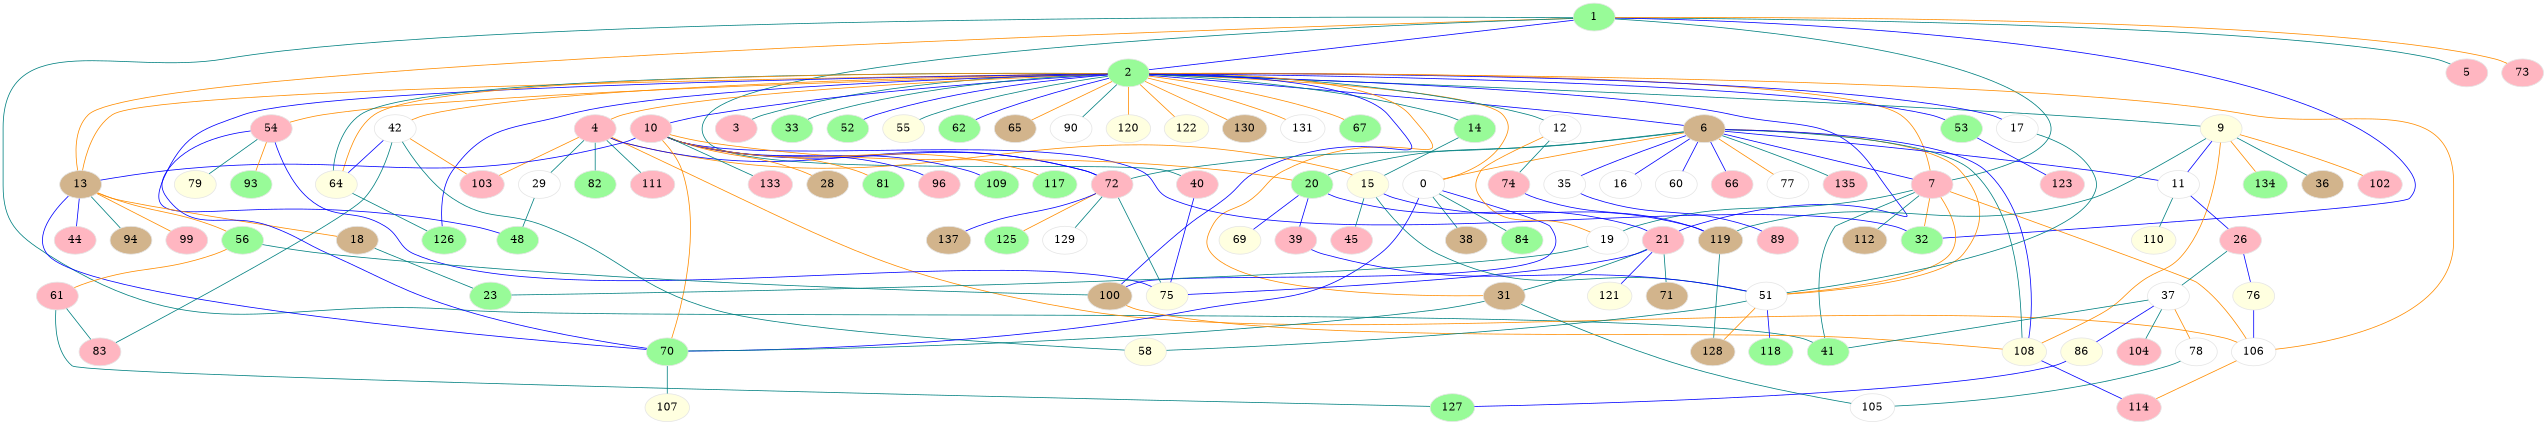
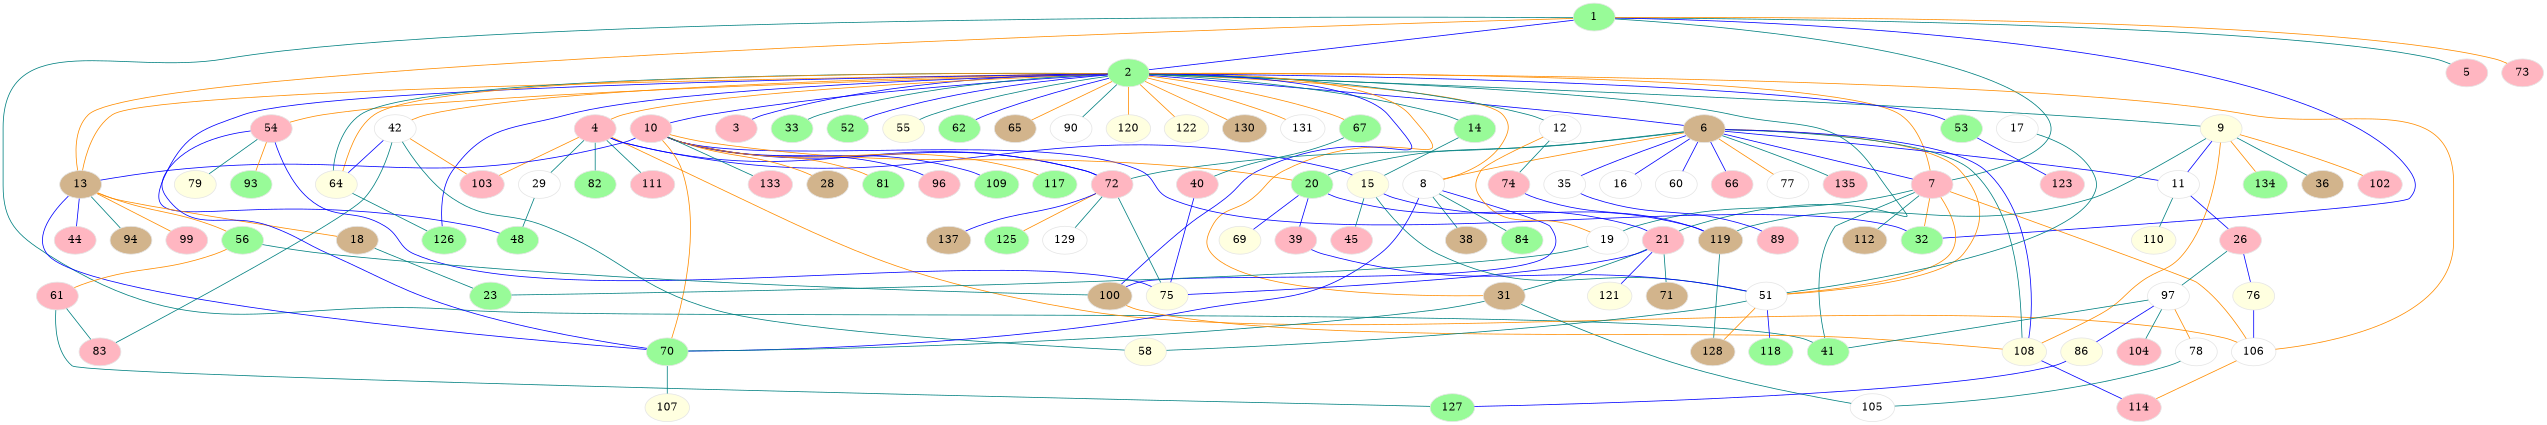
  graph {
    node [color=gray90 fillcolor=lightpink style=filled]
    edge [color=teal]
    1 [fillcolor=palegreen super="+46"]
    2 [fillcolor=palegreen super="+50"]
    5
    7 [super="+24"]
    13 [fillcolor=tan super="+22"]
    32 [fillcolor=palegreen]
    40 [super="+49"]
    41 [fillcolor=palegreen super="+57"]
    n9 [label=73]
    42 [fillcolor=white super="+115"]
    3
    4 [super="+73"]
    6 [fillcolor=tan super="+124"]
-   8 [fillcolor=white super="+34" label=0]
+   8 [fillcolor=white super="+34"]
    9 [fillcolor=lightyellow super="+47"]
    10 [super="+92"]
    12 [fillcolor=white super="+95"]
    14 [fillcolor=palegreen]
    17 [fillcolor=white super="+80"]
    21 [super="+27"]
    31 [fillcolor=tan]
    33 [fillcolor=palegreen]
    48 [fillcolor=palegreen]
    52 [fillcolor=palegreen]
    53 [fillcolor=palegreen]
    54 [super="+63"]
    55 [fillcolor=lightyellow]
    62 [fillcolor=palegreen]
    64 [fillcolor=lightyellow super="+68"]
    65 [fillcolor=tan]
    67 [fillcolor=palegreen]
    90 [fillcolor=white]
    100 [fillcolor=tan]
    106 [fillcolor=white super="+113"]
    120 [fillcolor=lightyellow]
    122 [fillcolor=lightyellow]
    126 [fillcolor=palegreen]
    130 [fillcolor=tan]
    131 [fillcolor=white]
    51 [fillcolor=white super="+87"]
    19 [fillcolor=white super="+30"]
    112 [fillcolor=tan]
    70 [fillcolor=palegreen super="+85"]
    18 [fillcolor=tan super="+25"]
    44
    56 [fillcolor=palegreen super="+91"]
    94 [fillcolor=tan]
    99
    75 [fillcolor=lightyellow super="+88"]
    103
    58 [fillcolor=lightyellow]
    83
    15 [fillcolor=lightyellow super="+97"]
    29 [fillcolor=white]
    72 [super="+116"]
    82 [fillcolor=palegreen]
    111
    11 [fillcolor=white]
    16 [fillcolor=white]
    20 [fillcolor=palegreen super="+136"]
    35 [fillcolor=white]
    60 [fillcolor=white]
    66
    77 [fillcolor=white]
    108 [fillcolor=lightyellow]
    135
    38 [fillcolor=tan]
    84 [fillcolor=palegreen]
    36 [fillcolor=tan]
    102
    119 [fillcolor=tan]
    134 [fillcolor=palegreen]
    28 [fillcolor=tan]
    81 [fillcolor=palegreen super="+101"]
    96 [super="+98"]
    109 [fillcolor=palegreen]
    117 [fillcolor=palegreen]
    133
    74
    71 [fillcolor=tan]
    121 [fillcolor=lightyellow]
    105 [fillcolor=white]
    123
    79 [fillcolor=lightyellow]
    93 [fillcolor=palegreen]
    114 [super="+132"]
    45
    125 [fillcolor=palegreen]
    129 [fillcolor=white super="+138"]
    137 [fillcolor=tan]
    76 [fillcolor=lightyellow]
    26
    110 [fillcolor=lightyellow]
    39
    69 [fillcolor=lightyellow]
    89
    118 [fillcolor=palegreen]
    128 [fillcolor=tan]
    23 [fillcolor=palegreen]
    107 [fillcolor=lightyellow]
-   37 [fillcolor=white super="+59"]
+   37 [fillcolor=white super="+59" label=97]
    61
    78 [fillcolor=white]
    86 [fillcolor=lightyellow]
    104
    127 [fillcolor=palegreen]
    1 -- 2 [color=blue]
    1 -- 5
    1 -- 7
    1 -- 13 [color=darkorange]
    1 -- 32 [color=blue]
-   1 -- 40
+   67 -- 40
    1 -- 41
    1 -- n9 [color=darkorange]
    2 -- 7 [color=darkorange]
    2 -- 13 [color=darkorange]
    2 -- 42 [color=darkorange]
-   2 -- 3
+   2 -- 3 [color=blue]
    2 -- 4 [color=darkorange]
    2 -- 6 [color=blue]
    2 -- 8 [color=darkorange]
    2 -- 9
    2 -- 10 [color=blue]
    2 -- 12
    2 -- 14
-   2 -- 17 [color=blue]
-   2 -- 21 [color=blue]
+   2 -- 21
    2 -- 31 [color=darkorange]
    2 -- 33
    2 -- 48 [color=blue]
    2 -- 52 [color=blue]
    2 -- 53 [color=blue]
    2 -- 54 [color=darkorange weight=2]
    2 -- 55
    2 -- 62 [color=blue]
    2 -- 64
    2 -- 64 [color=darkorange]
    2 -- 65 [color=darkorange]
    2 -- 67 [color=darkorange]
    2 -- 90
    2 -- 100 [color=blue]
    2 -- 106 [color=darkorange]
    2 -- 120 [color=darkorange]
    2 -- 122 [color=darkorange]
    2 -- 126 [color=blue]
    2 -- 130 [color=darkorange]
    2 -- 131 [color=darkorange]
    7 -- 32 [color=darkorange]
    7 -- 41
    7 -- 106 [color=darkorange]
    7 -- 51 [color=darkorange]
    7 -- 19
    7 -- 112
    13 -- 70 [color=blue]
    13 -- 18 [color=darkorange]
    13 -- 44 [color=blue]
    13 -- 56 [color=darkorange]
    13 -- 94
    13 -- 99 [color=darkorange]
    40 -- 75 [color=blue]
    42 -- 64 [color=blue]
    42 -- 103 [color=darkorange]
    42 -- 58
    42 -- 83
    4 -- 106 [color=darkorange]
    4 -- 103 [color=darkorange]
-   4 -- 15 [color=darkorange]
+   4 -- 15 [color=blue]
    4 -- 29
    4 -- 72 [color=blue]
    4 -- 82
    4 -- 111
    6 -- 7 [color=blue]
    6 -- 8 [color=darkorange weight=2]
    6 -- 51 [color=darkorange]
    6 -- 72
    6 -- 11 [color=blue]
    6 -- 16 [color=blue]
    6 -- 20
    6 -- 35 [color=blue]
    6 -- 60 [color=blue]
    6 -- 66 [color=blue]
    6 -- 77 [color=darkorange]
    6 -- 108
    6 -- 108 [color=blue]
    6 -- 135
    8 -- 100 [color=blue]
    8 -- 70 [color=blue]
    8 -- 38
    8 -- 84
    9 -- 11 [color=blue]
    9 -- 108 [color=darkorange]
    9 -- 36
    9 -- 102 [color=darkorange]
    9 -- 119
    9 -- 134 [color=darkorange]
    10 -- 13 [color=blue]
    10 -- 32 [color=blue]
    10 -- 70 [color=darkorange]
    10 -- 72 [color=blue]
    10 -- 20 [color=darkorange]
    10 -- 28 [color=darkorange]
    10 -- 81 [color=darkorange]
    10 -- 96 [color=blue]
    10 -- 109 [color=blue]
    10 -- 117 [color=darkorange]
    10 -- 133
    12 -- 19 [color=darkorange]
    12 -- 74
    14 -- 15
    17 -- 51
    21 -- 31
    21 -- 75 [color=blue]
    21 -- 71
    21 -- 121 [color=blue]
    31 -- 70
    31 -- 105
    53 -- 123 [color=blue]
    54 -- 70 [color=blue]
    54 -- 75 [color=blue]
    54 -- 79
    54 -- 93 [color=darkorange]
    64 -- 126
    100 -- 108 [color=darkorange]
    106 -- 114 [color=darkorange]
    51 -- 58
    51 -- 118 [color=blue]
    51 -- 128 [color=darkorange]
    19 -- 23
    70 -- 107
    18 -- 23
    56 -- 100
    56 -- 61 [color=darkorange]
    15 -- 51
    15 -- 119 [color=blue]
    15 -- 45
    29 -- 48
    72 -- 75
    72 -- 125 [color=darkorange]
    72 -- 129
    72 -- 137 [color=blue]
    11 -- 26 [color=blue]
    11 -- 110
    20 -- 21 [color=blue]
    20 -- 39 [color=blue]
    20 -- 69 [color=blue]
    35 -- 89 [color=blue]
    108 -- 114 [color=blue]
    119 -- 128
    74 -- 119 [color=blue]
    76 -- 106 [color=blue]
    26 -- 76 [color=blue]
    26 -- 37
    39 -- 51 [color=blue]
    37 -- 41
    37 -- 78 [color=darkorange]
    37 -- 86 [color=blue]
    37 -- 104
    61 -- 83
    61 -- 127
    78 -- 105
    86 -- 127 [color=blue]
  }
